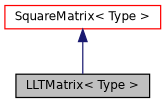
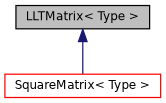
  digraph {
    node [fontname=Helvetica fontsize=10 shape=record]
    n1 [color=black fillcolor=grey75 fontcolor=black height=0.2 label="LLTMatrix\< Type \>" style=filled width=0.4]
    n2 [color=red height=0.2 label="SquareMatrix\< Type \>" width=0.4]
-   n2 -> n1 [color=midnightblue dir=back fontname=Helvetica fontsize=10 labelfontname=Helvetica labelfontsize=10 style=solid]
+   n1 -> n2 [color=midnightblue dir=back fontname=Helvetica fontsize=10 labelfontname=Helvetica labelfontsize=10 style=solid]
  }
